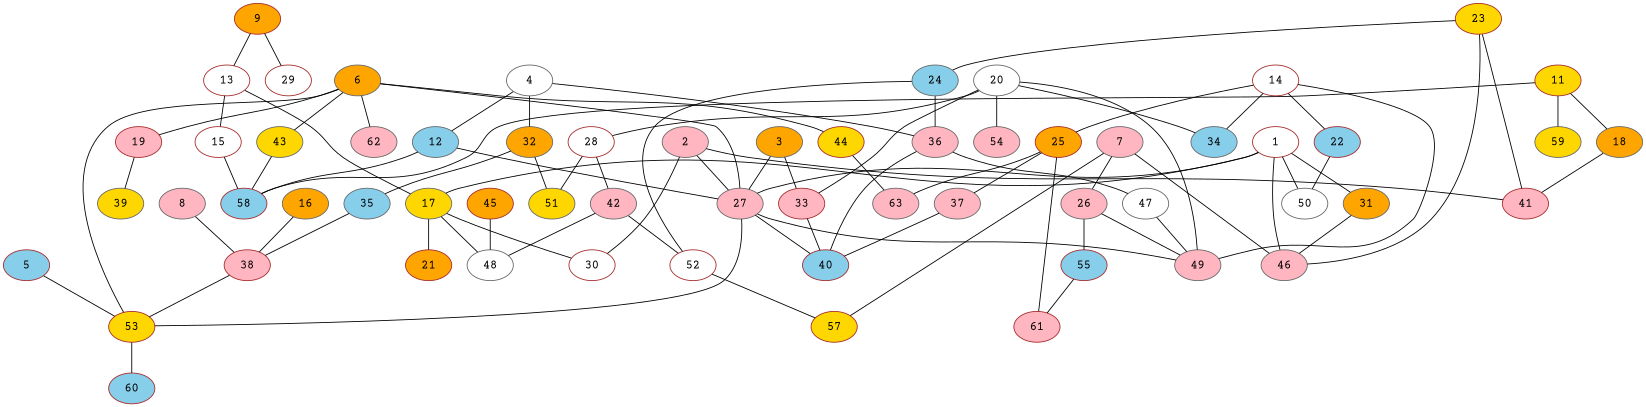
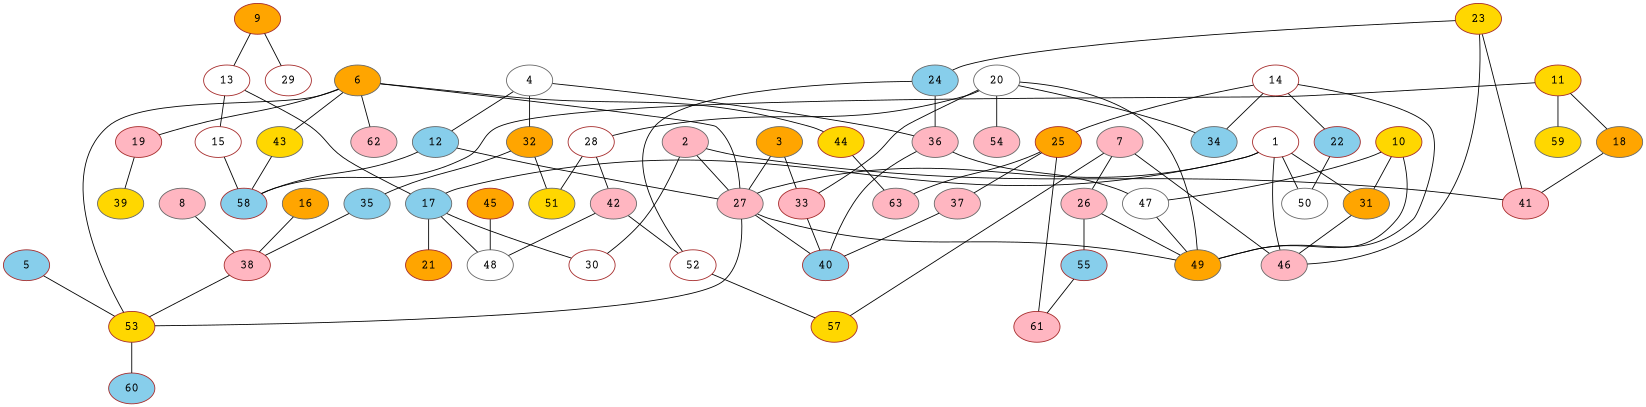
  graph {
    fontname="Courier Prime"
    node [color=gray40 fillcolor=lightpink fontname="Courier Prime" style=filled]
    edge [fontname="Courier Prime" weight=1.0]
    1 [color=brown fillcolor=white]
-   17 [fillcolor=gold]
+   17 [fillcolor=skyblue]
    27
    31 [fillcolor=orange]
    46
    50 [fillcolor=white]
    30 [color=brown fillcolor=white]
    21 [color=brown fillcolor=orange]
    48 [fillcolor=white]
    53 [color=brown fillcolor=gold]
-   49
+   49 [fillcolor=orange]
    40 [color=brown fillcolor=skyblue]
    2
    41 [color=brown]
    3 [fillcolor=orange]
    33 [color=brown]
    4 [fillcolor=white]
    12 [fillcolor=skyblue]
    32 [fillcolor=orange]
    36
    58 [color=brown fillcolor=skyblue]
    51 [fillcolor=gold]
    35 [fillcolor=skyblue]
    47 [fillcolor=white]
    5 [color=brown fillcolor=skyblue]
    60 [color=brown fillcolor=skyblue]
    6 [fillcolor=orange]
    19 [color=brown]
    43 [fillcolor=gold]
    44 [color=brown fillcolor=gold]
    62
    39 [fillcolor=gold]
    63
    7
    26
    57 [color=brown fillcolor=gold]
    55 [color=brown fillcolor=skyblue]
    38 [color=brown]
    8
    9 [color=brown fillcolor=orange]
    13 [color=brown fillcolor=white]
    29 [color=brown fillcolor=white]
    15 [color=brown fillcolor=white]
+   10 [color=brown fillcolor=gold]
    11 [color=brown fillcolor=gold]
    18 [fillcolor=orange]
    59 [fillcolor=gold]
    14 [color=brown fillcolor=white]
    22 [color=brown fillcolor=skyblue]
    25 [color=brown fillcolor=orange]
    34 [fillcolor=skyblue]
    37
    61 [color=brown]
    16 [fillcolor=orange]
    20 [fillcolor=white]
    28 [color=brown fillcolor=white]
    54
    42
    23 [color=brown fillcolor=gold]
    24 [fillcolor=skyblue]
    52 [color=brown fillcolor=white]
    45 [color=brown fillcolor=orange]
    1 -- 17
    1 -- 27
    1 -- 31
    1 -- 46
    1 -- 50
    17 -- 30
    17 -- 21
    17 -- 48
    27 -- 53
    27 -- 49
    27 -- 40
    31 -- 46
    53 -- 60
    2 -- 27
    2 -- 30
    2 -- 41
    3 -- 27
    3 -- 33
    33 -- 40
    4 -- 12
    4 -- 32
    4 -- 36
    12 -- 27
    12 -- 58
    32 -- 51
    32 -- 35
    36 -- 40
    36 -- 47
    35 -- 38
    47 -- 49
    5 -- 53
    6 -- 27
    6 -- 53
    6 -- 19
    6 -- 43
    6 -- 44
    6 -- 62
    19 -- 39
    43 -- 58
    44 -- 63
    7 -- 46
    7 -- 26
    7 -- 57
    26 -- 49
    26 -- 55
    55 -- 61
    38 -- 53
    8 -- 38
    9 -- 13
    9 -- 29
    13 -- 17
    13 -- 15
    15 -- 58
+   10 -- 31
+   10 -- 49
+   10 -- 47
    11 -- 58
    11 -- 18
    11 -- 59
    18 -- 41
    14 -- 49
    14 -- 22
    14 -- 25
    14 -- 34
    22 -- 50
    25 -- 63
    25 -- 37
    25 -- 61 [weight=2.0]
    37 -- 40
    16 -- 38
    20 -- 49
    20 -- 33
    20 -- 34
    20 -- 28
    20 -- 54
    28 -- 51
    28 -- 42
    42 -- 48
    42 -- 52
    23 -- 46
    23 -- 41
    23 -- 24
    24 -- 36
    24 -- 52
    52 -- 57
    45 -- 48
  }
